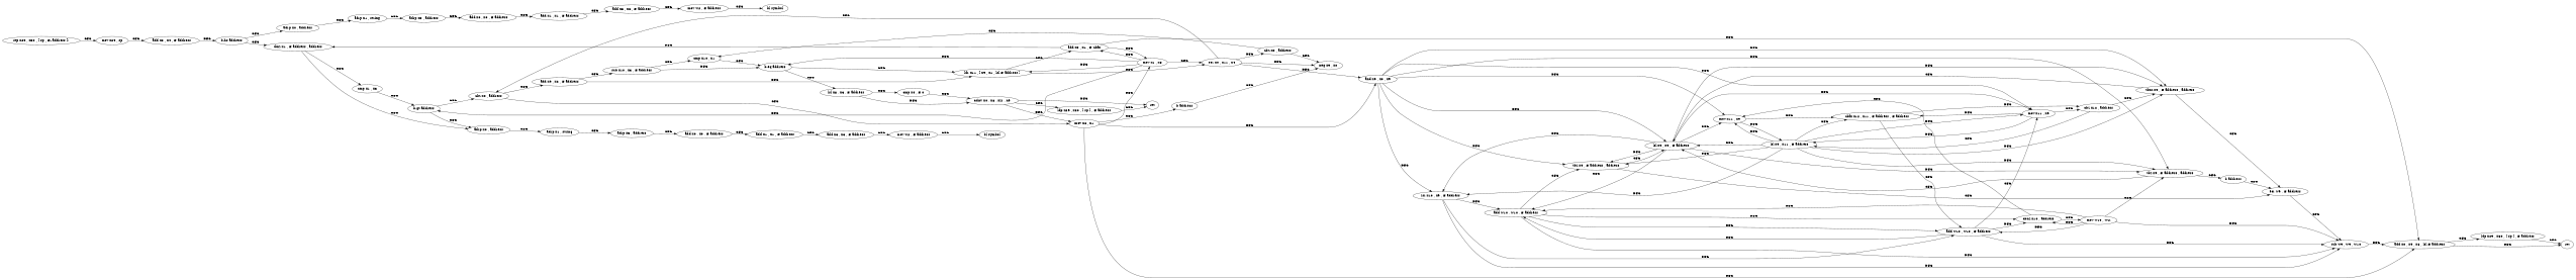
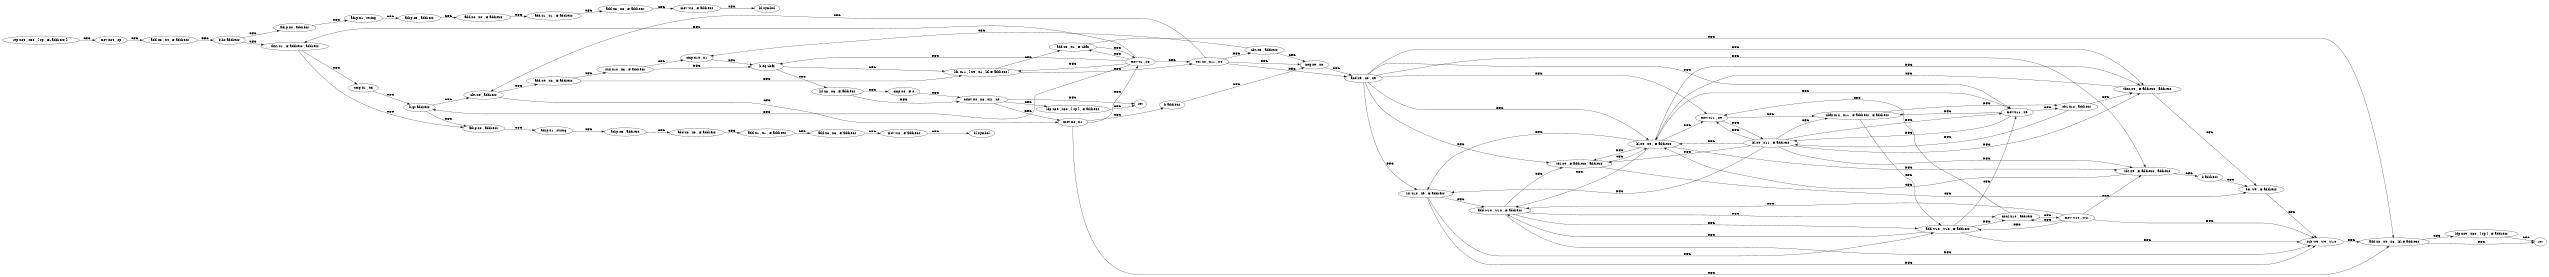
  digraph {
    rankdir=LR
    n1 [label="stp x29 , x30 , [ sp , #- address ]!"]
    n2 [label="mov x29 , sp"]
    n3 [label="add x8 , x4 , # address"]
    n4 [label="b.hs address"]
    n5 [label="adrp x0 , address"]
    n6 [label="tbnz x1 , # address , address"]
    n7 [label="adrp x1 , string"]
    n8 [label="adrp x0 , address"]
    n9 [label="cmp x1 , x3"]
    n10 [label="adrp x3 , address"]
    n11 [label="adrp x1 , string"]
    n12 [label="b.gt address"]
    n13 [label="add x0 , x0 , # address"]
    n14 [label="add x1 , x1 , # address"]
    n15 [label="add x3 , x3 , # address"]
    n16 [label="mov w2 , # address"]
    n17 [label="bl symbol"]
    n18 [label="adrp x3 , address"]
    n19 [label="cbz x0 , address"]
    n20 [label="add x0 , x0 , # address"]
    n21 [label="add x1 , x1 , # address"]
    n22 [label="add x3 , x3 , # address"]
    n23 [label="mov w2 , # address"]
    n24 [label="bl symbol"]
    n25 [label="add x9 , x2 , # address"]
    n26 [label="mov x8 , x1"]
    n27 [label="sub x10 , x3 , # address"]
    n28 [label="ldr x11 , [ x9 , x1 , lsl # address ]"]
    n29 [label="b address"]
    n30 [label="mov x1 , x8"]
    n31 [label="add x0 , x9 , x8 , lsl # address"]
    n32 [label="cmp x10 , x1"]
-   n33 [label="b.eq address"]
+   n33 [label="b.eq ubfx"]
    n34 [label="add x8 , x1 , # ubfx"]
    n35 [label="eor x0 , x11 , x4"]
    n36 [label="neg x9 , x0"]
    n37 [label="ldp x29 , x30 , [ sp ] , # address"]
    n38 [label=ret]
    n39 [label="lsl x8 , x3 , # address"]
    n40 [label="and x9 , x0 , x9"]
    n41 [label="lsr x10 , x9 , # address"]
    n42 [label="mov x11 , x9"]
    n43 [label="tbz x9 , # address , address"]
    n44 [label="lsl x9 , x9 , # address"]
    n45 [label="tbz x9 , # address , address"]
    n46 [label="mov x11 , x9"]
    n47 [label="tbnz x9 , # address , address"]
    n48 [label="cmp x4 , # 0"]
    n49 [label="csinv x0 , x8 , xzr , ne"]
    n50 [label="ldp x29 , x30 , [ sp ] , # address"]
    n51 [label=ret]
    n52 [label="cbz x0 , address"]
    n53 [label="add w10 , w10 , # address"]
    n54 [label="add w10 , w10 , # address"]
    n55 [label="sub w9 , w9 , w10"]
    n56 [label="lsl x9 , x11 , # address"]
    n57 [label="ubfx x12 , x11 , # address , # address"]
    n58 [label="b address"]
    n59 [label="eor w9 , # address"]
    n60 [label="cbz x12 , address"]
    n61 [label="cbnz x10 , address"]
    n62 [label="mov w10 , wzr"]
    n1 -> n2 [label=CFG]
    n2 -> n3 [label=CFG]
    n3 -> n4 [label=DFG]
    n4 -> n5 [label=CFG]
    n4 -> n6 [label=CFG]
    n5 -> n7 [label=CFG]
    n6 -> n8 [label=CFG]
    n6 -> n9 [label=CFG]
    n7 -> n10 [label=CFG]
    n8 -> n11 [label=CFG]
    n9 -> n12 [label=CFG]
    n10 -> n13 [label=CFG]
    n11 -> n18 [label=CFG]
    n12 -> n8 [label=CFG]
    n12 -> n19 [label=CFG]
    n13 -> n14 [label=CFG]
    n14 -> n15 [label=CFG]
    n15 -> n16 [label=CFG]
    n16 -> n17 [label=CFG]
    n18 -> n20 [label=CFG]
    n19 -> n25 [label=CFG]
    n19 -> n26 [label=CFG]
    n20 -> n21 [label=CFG]
    n21 -> n22 [label=CFG]
    n22 -> n23 [label=CFG]
    n23 -> n24 [label=CFG]
    n25 -> n27 [label=CFG]
    n25 -> n28 [label=DFG]
    n26 -> n29 [label=CFG]
    n26 -> n30 [label=DFG]
    n26 -> n31 [label=DFG]
    n27 -> n32 [label=CFG]
    n27 -> n33 [label=DFG]
    n28 -> n34 [label=CFG]
    n28 -> n35 [label=DFG]
    n29 -> n36 [label=CFG]
-   n34 -> n6 [label=DFG]
+   n30 -> n6 [label=DFG]
    n30 -> n12 [label=DFG]
    n30 -> n28 [label=DFG]
    n30 -> n33 [label=DFG]
    n30 -> n34 [label=DFG]
    n30 -> n35 [label=CFG]
    n31 -> n37 [label=CFG]
    n31 -> n38 [label=DFG]
    n32 -> n33 [label=CFG]
    n33 -> n28 [label=CFG]
    n33 -> n39 [label=CFG]
    n34 -> n30 [label=DFG]
    n34 -> n31 [label=DFG]
    n35 -> n19 [label=DFG]
    n35 -> n36 [label=DFG]
    n35 -> n40 [label=DFG]
    n35 -> n52 [label=DFG]
-   n26 -> n40 [label=DFG]
+   n36 -> n40 [label=DFG]
    n37 -> n38 [label=CFG]
    n39 -> n48 [label=CFG]
    n39 -> n49 [label=DFG]
    n40 -> n41 [label=DFG]
    n40 -> n42 [label=DFG]
    n40 -> n43 [label=DFG]
    n40 -> n44 [label=DFG]
    n40 -> n45 [label=DFG]
    n40 -> n46 [label=DFG]
    n40 -> n47 [label=DFG]
    n41 -> n53 [label=DFG]
    n41 -> n54 [label=DFG]
    n41 -> n55 [label=DFG]
    n42 -> n56 [label=DFG]
    n42 -> n57 [label=DFG]
    n43 -> n44 [label=CFG]
    n43 -> n58 [label=CFG]
    n44 -> n41 [label=DFG]
    n44 -> n42 [label=DFG]
    n44 -> n43 [label=DFG]
    n44 -> n45 [label=DFG]
    n44 -> n46 [label=DFG]
    n44 -> n47 [label=DFG]
    n44 -> n53 [label=CFG]
    n45 -> n44 [label=CFG]
    n45 -> n59 [label=CFG]
    n46 -> n56 [label=DFG]
    n46 -> n57 [label=DFG]
    n46 -> n60 [label=CFG]
    n47 -> n44 [label=CFG]
    n47 -> n59 [label=CFG]
    n48 -> n49 [label=CFG]
    n49 -> n26 [label=DFG]
    n49 -> n50 [label=CFG]
    n49 -> n51 [label=DFG]
    n50 -> n51 [label=CFG]
    n52 -> n32 [label=CFG]
    n52 -> n36 [label=CFG]
    n53 -> n45 [label=CFG]
    n53 -> n54 [label=DFG]
    n53 -> n55 [label=DFG]
    n53 -> n61 [label=DFG]
    n54 -> n46 [label=CFG]
    n54 -> n53 [label=DFG]
    n54 -> n55 [label=DFG]
    n54 -> n61 [label=DFG]
    n55 -> n31 [label=DFG]
    n56 -> n41 [label=DFG]
    n56 -> n42 [label=DFG]
    n56 -> n43 [label=DFG]
    n56 -> n44 [label=DFG]
    n56 -> n45 [label=DFG]
    n56 -> n46 [label=DFG]
    n56 -> n47 [label=DFG]
    n56 -> n57 [label=CFG]
    n57 -> n54 [label=CFG]
    n57 -> n60 [label=DFG]
    n58 -> n59 [label=CFG]
    n59 -> n55 [label=CFG]
    n60 -> n47 [label=CFG]
-   n60 -> n56 [label=CFG]
+   n60 -> n56 [label=DFG]
    n61 -> n42 [label=CFG]
    n61 -> n62 [label=CFG]
    n62 -> n43 [label=CFG]
    n62 -> n53 [label=DFG]
    n62 -> n54 [label=DFG]
    n62 -> n55 [label=DFG]
    n62 -> n61 [label=DFG]
  }
